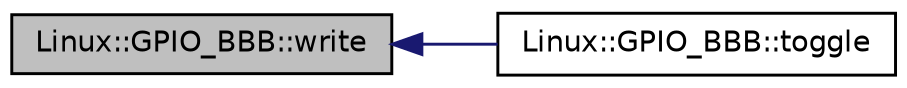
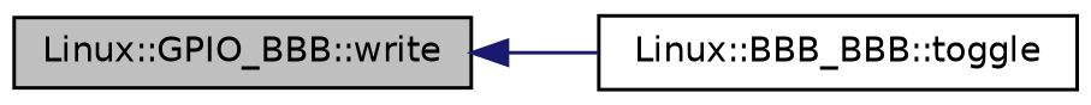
  digraph {
    rankdir=LR
    node [color=black fontname=Helvetica fontsize=10 shape=record style=filled]
    n1 [fillcolor=grey75 fontcolor=black height=0.2 label="Linux::GPIO_BBB::write" width=0.4]
-   n2 [fillcolor=white height=0.2 label="Linux::GPIO_BBB::toggle" width=0.4]
+   n2 [fillcolor=white height=0.2 label="Linux::BBB_BBB::toggle" width=0.4]
    n1 -> n2 [color=midnightblue dir=back fontname=Helvetica fontsize=10 labelfontname=Helvetica labelfontsize=10 style=solid]
  }
